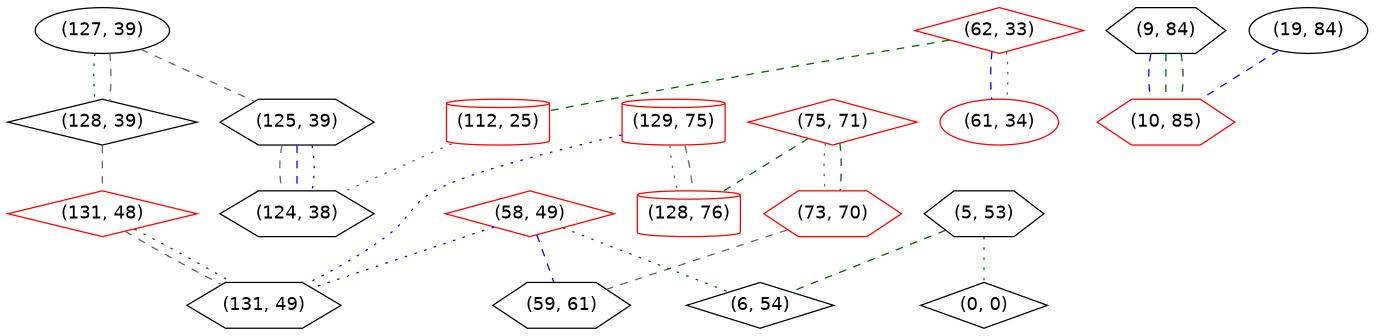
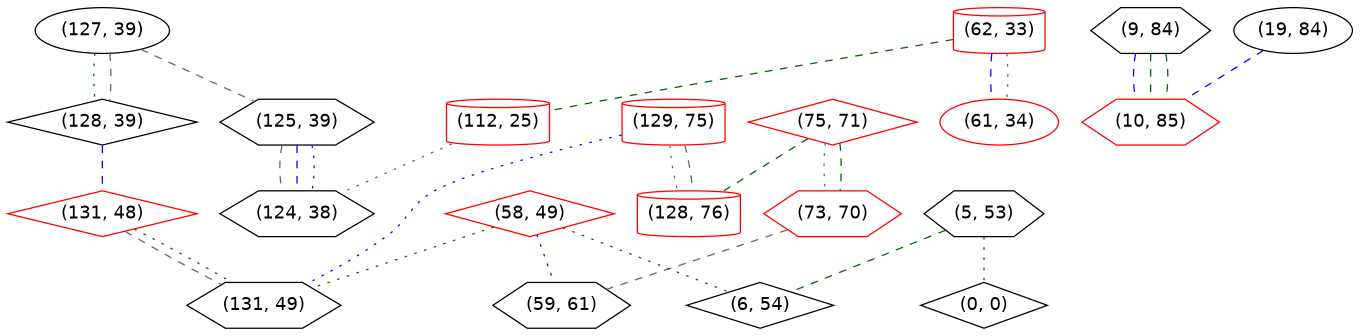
  graph {
    fontname="DejaVu Sans"
    node [color=black fontname="DejaVu Sans" shape=hexagon]
    edge [color=darkgreen fontname="DejaVu Sans" style=dashed weight=1]
    "(75, 71)" [color=red shape=diamond]
    "(128, 76)" [color=red shape=cylinder]
    "(73, 70)" [color=red]
    "(59, 61)"
-   "(62, 33)" [color=red shape=diamond]
+   "(62, 33)" [color=red shape=cylinder]
    "(112, 25)" [color=red shape=cylinder]
    "(61, 34)" [color=red shape=ellipse]
    "(124, 38)"
    "(129, 75)" [color=red shape=cylinder]
    "(131, 49)"
    "(127, 39)" [shape=ellipse]
    "(128, 39)" [shape=diamond]
    "(125, 39)"
    "(131, 48)" [color=red shape=diamond]
    "(10, 85)" [color=red]
    "(9, 84)"
    "(6, 54)" [shape=diamond]
    "(19, 84)" [shape=ellipse]
    "(58, 49)" [color=red shape=diamond]
    "(5, 53)"
    "(0, 0)" [shape=diamond]
    "(75, 71)" -- "(128, 76)"
    "(75, 71)" -- "(73, 70)" [color=gray40 style=dotted]
    "(75, 71)" -- "(73, 70)"
    "(73, 70)" -- "(59, 61)" [color=gray40]
    "(62, 33)" -- "(112, 25)"
    "(62, 33)" -- "(61, 34)" [color=blue]
    "(62, 33)" -- "(61, 34)" [color=gray40 style=dotted]
    "(112, 25)" -- "(124, 38)" [color=gray40 style=dotted]
    "(129, 75)" -- "(128, 76)" [color=gray40 style=dotted]
    "(129, 75)" -- "(128, 76)" [color=gray40]
    "(129, 75)" -- "(131, 49)" [color=blue style=dotted]
    "(127, 39)" -- "(128, 39)" [style=dotted]
    "(127, 39)" -- "(128, 39)" [color=gray40 weight=2]
    "(127, 39)" -- "(125, 39)" [color=gray40]
-   "(128, 39)" -- "(131, 48)" [color=gray40]
+   "(128, 39)" -- "(131, 48)" [color=blue]
    "(125, 39)" -- "(124, 38)" [color=gray40]
    "(125, 39)" -- "(124, 38)" [color=blue]
    "(125, 39)" -- "(124, 38)" [color=blue style=dotted]
    "(131, 48)" -- "(131, 49)" [color=gray40]
    "(131, 48)" -- "(131, 49)" [style=dotted]
    "(9, 84)" -- "(10, 85)" [color=blue]
    "(9, 84)" -- "(10, 85)"
    "(9, 84)" -- "(10, 85)"
    "(19, 84)" -- "(10, 85)" [color=blue]
-   "(58, 49)" -- "(59, 61)" [color=blue]
-   "(58, 49)" -- "(131, 49)" [color=blue style=dotted]
+   "(58, 49)" -- "(59, 61)" [color=blue style=dotted]
+   "(58, 49)" -- "(131, 49)" [style=dotted]
    "(58, 49)" -- "(6, 54)" [style=dotted]
    "(5, 53)" -- "(6, 54)"
    "(5, 53)" -- "(0, 0)" [style=dotted weight=4]
  }
